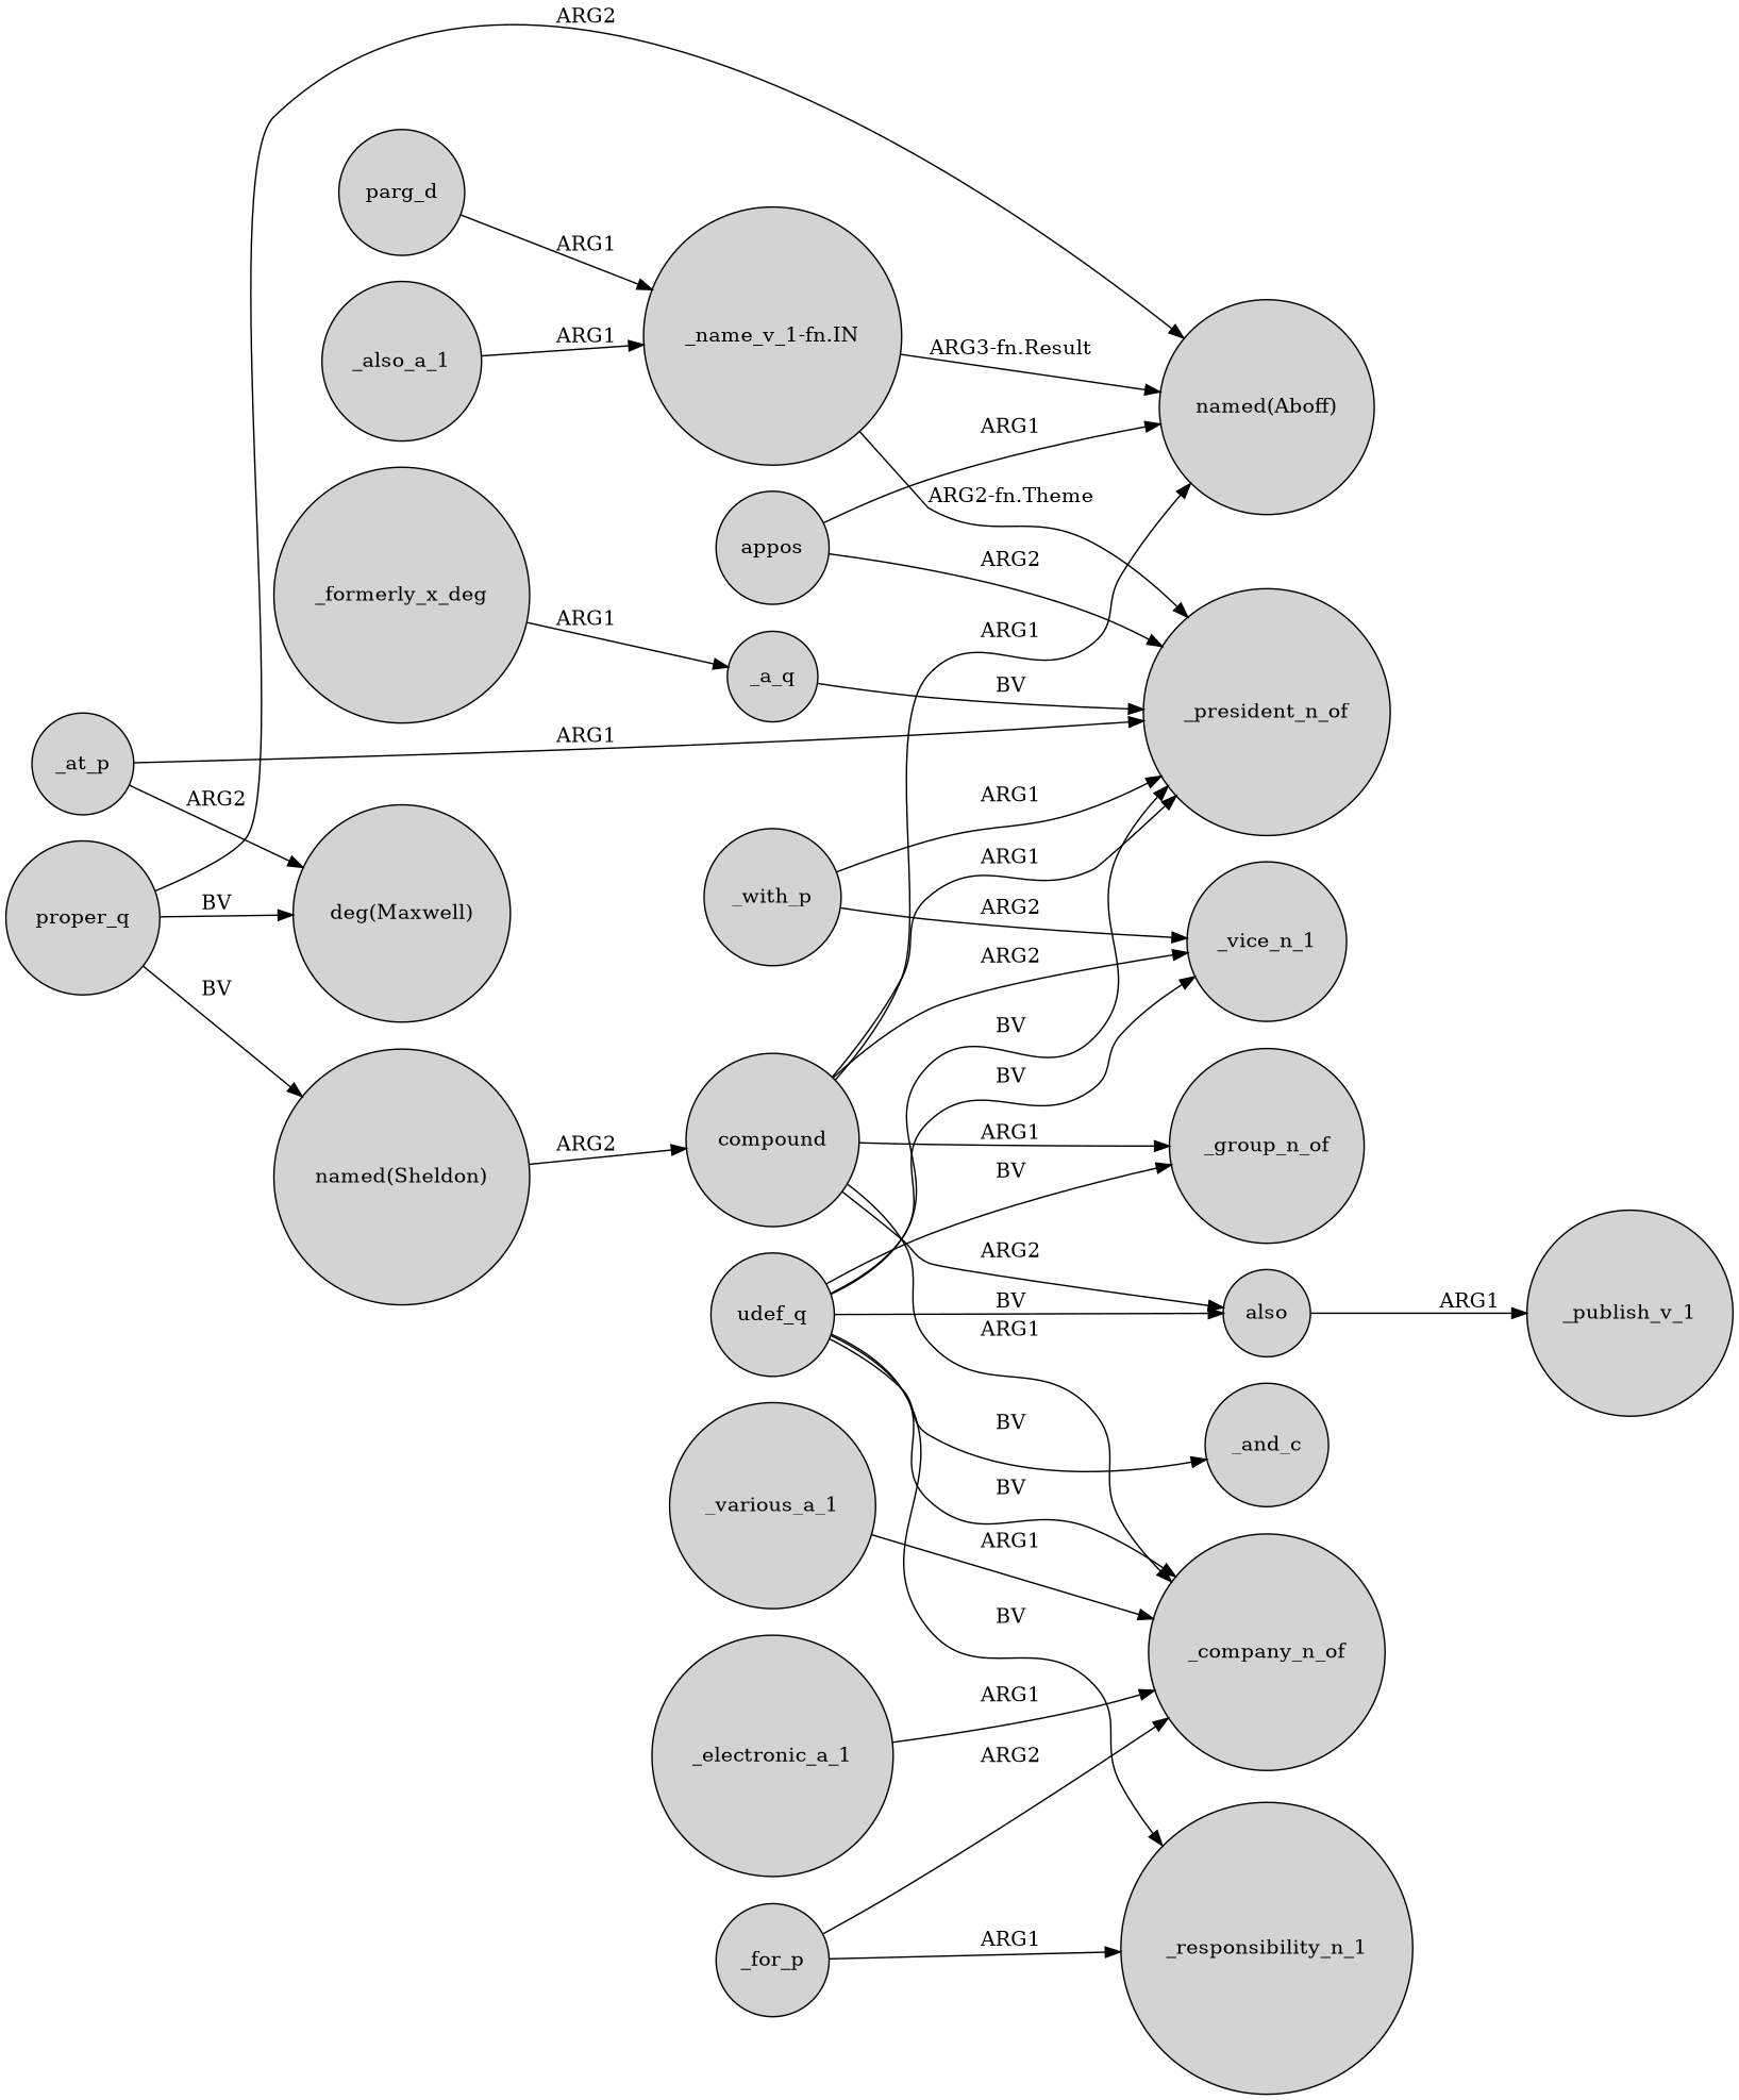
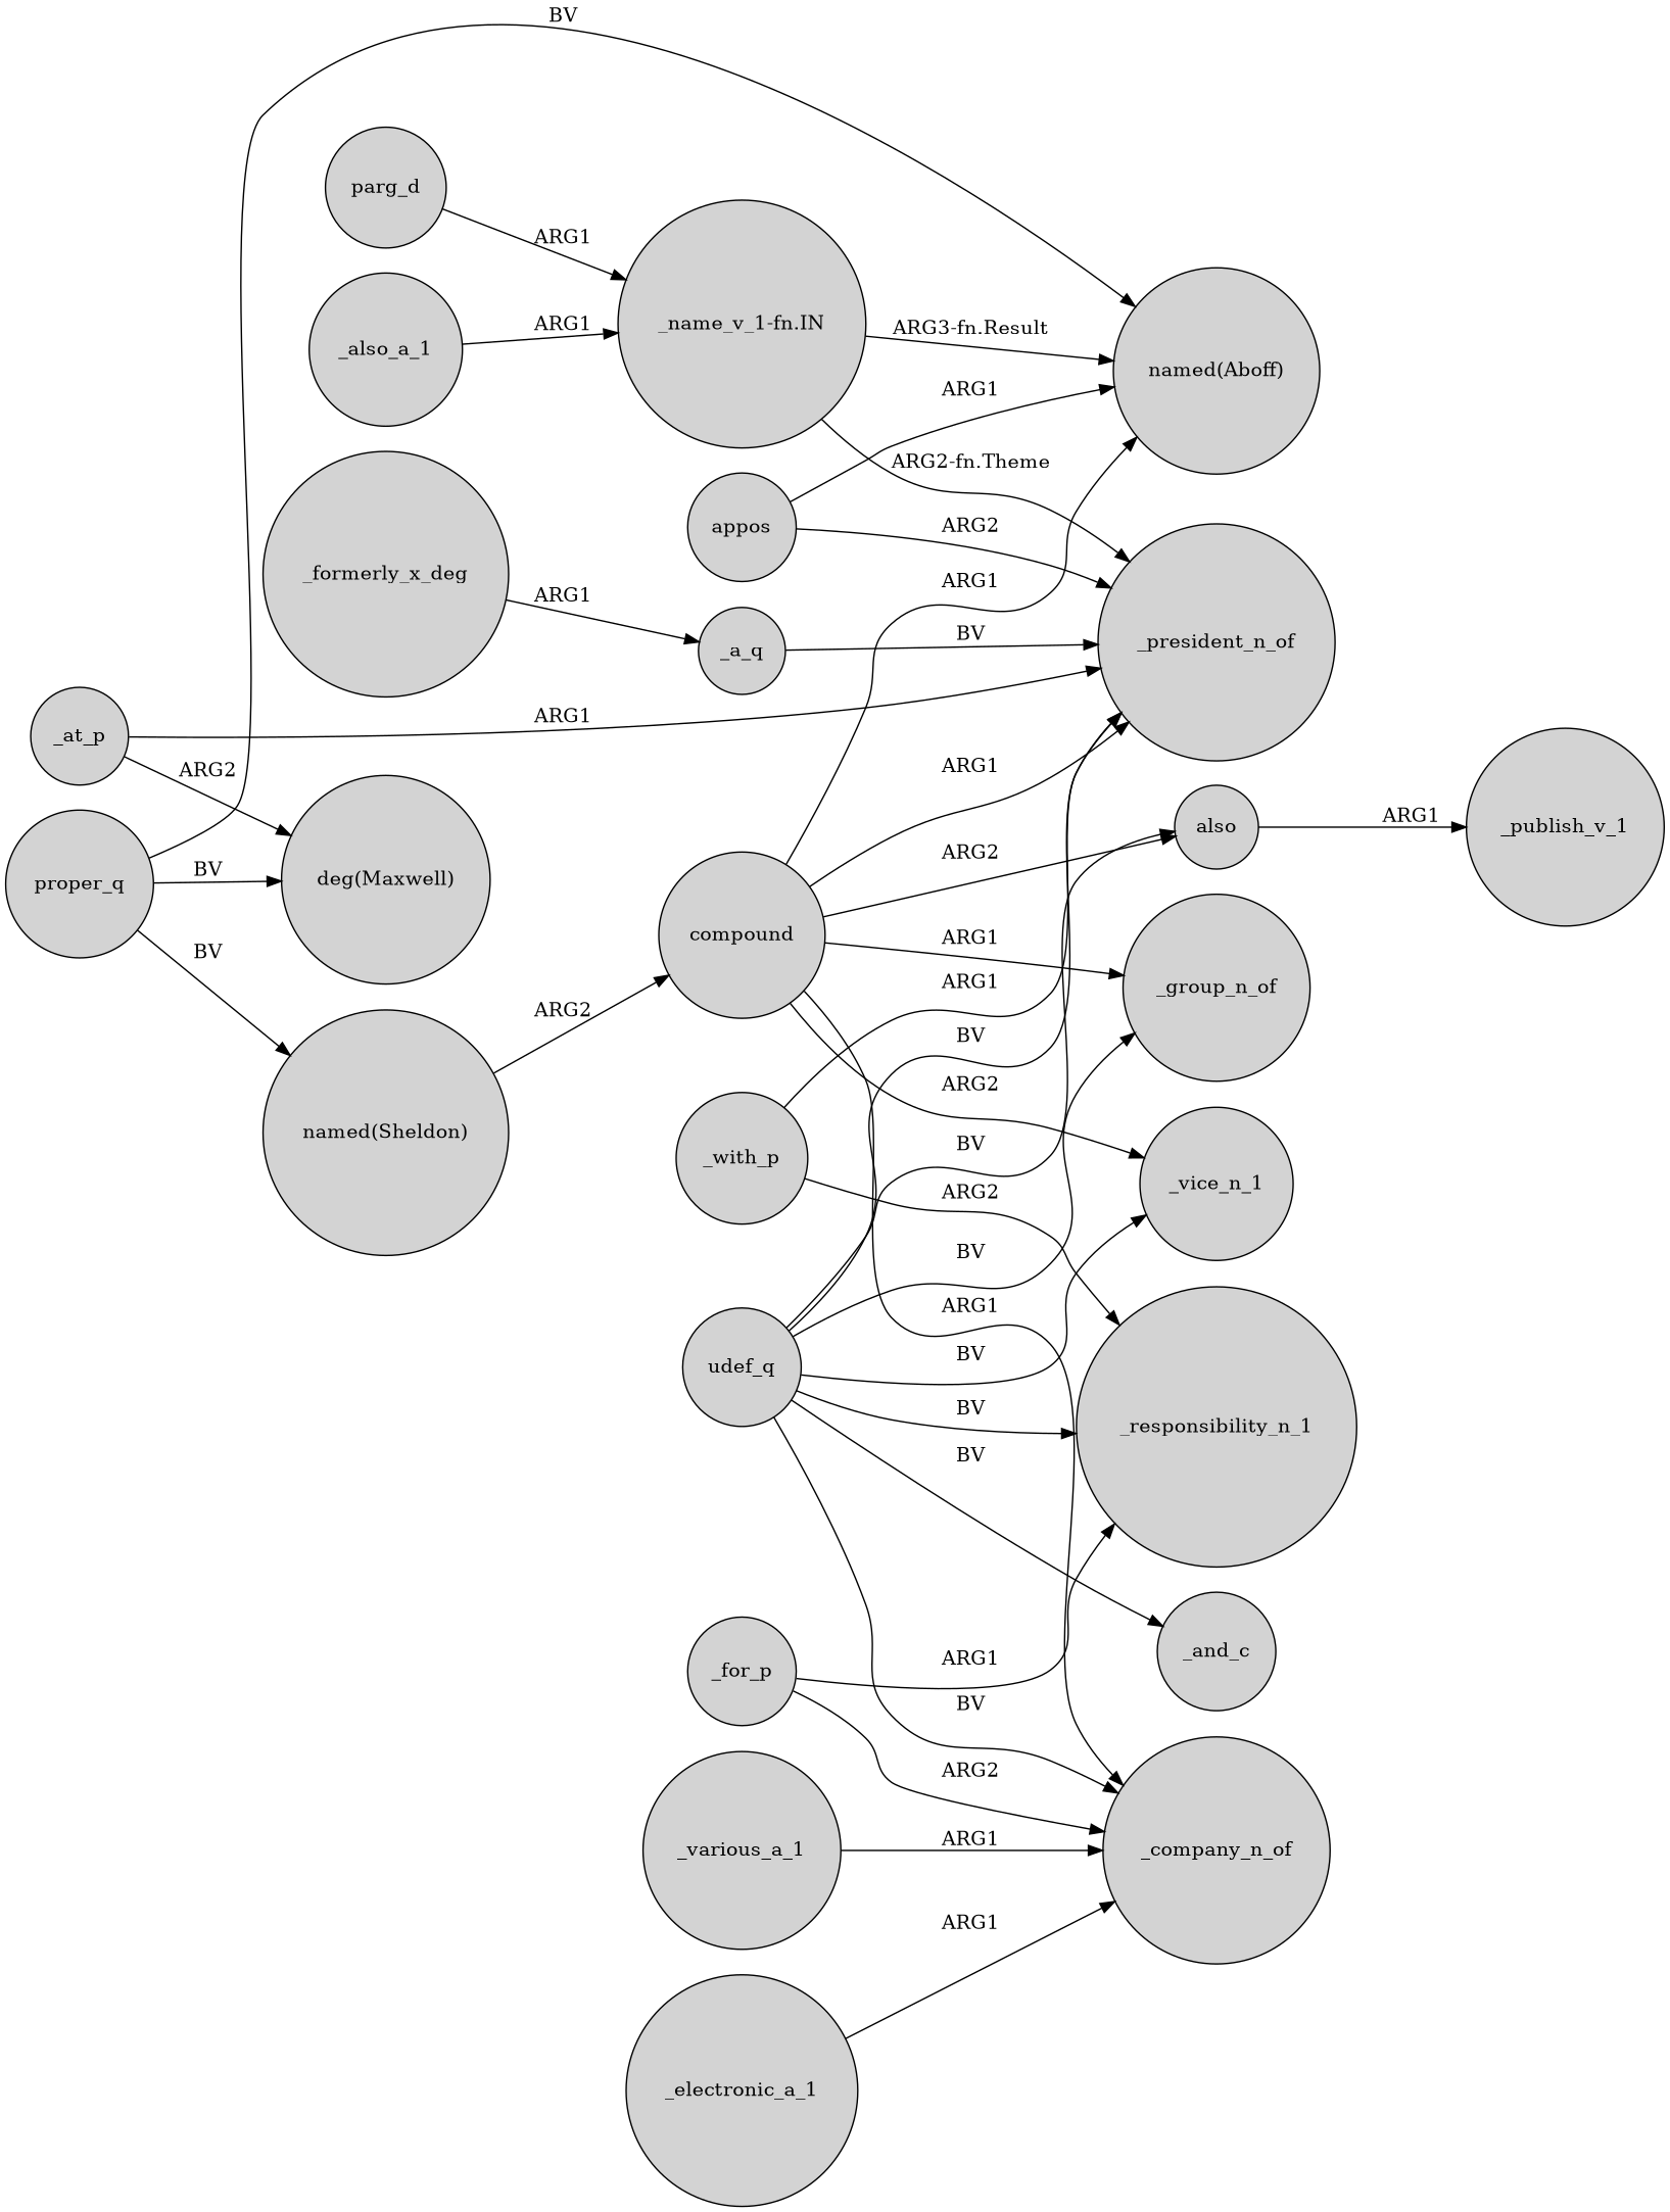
  digraph {
    rankdir=LR
    node [shape=circle style=filled]
    appos
    "named(Aboff)"
    _president_n_of
    udef_q
    _responsibility_n_1
    _vice_n_1
    _company_n_of
    n8 [label=also]
    _and_c
    _group_n_of
    _publish_v_1
    compound
    "named(Sheldon)"
    _formerly_x_deg
    _a_q
    proper_q
    n17 [label="deg(Maxwell)"]
    "_name_v_1-fn.IN"
    _with_p
    _at_p
    _various_a_1
    parg_d
    _for_p
    _electronic_a_1
    _also_a_1
    appos -> "named(Aboff)" [label=ARG1]
    appos -> _president_n_of [label=ARG2]
    udef_q -> _president_n_of [label=BV]
    udef_q -> _responsibility_n_1 [label=BV]
    udef_q -> _vice_n_1 [label=BV]
    udef_q -> _company_n_of [label=BV]
    udef_q -> n8 [label=BV]
    udef_q -> _and_c [label=BV]
    udef_q -> _group_n_of [label=BV]
    n8 -> _publish_v_1 [label=ARG1]
    compound -> "named(Aboff)" [label=ARG1]
    compound -> _president_n_of [label=ARG1]
    compound -> _vice_n_1 [label=ARG2]
    compound -> _company_n_of [label=ARG1]
    compound -> n8 [label=ARG2]
    compound -> _group_n_of [label=ARG1]
    "named(Sheldon)" -> compound [label=ARG2]
    _formerly_x_deg -> _a_q [label=ARG1]
    _a_q -> _president_n_of [label=BV]
-   proper_q -> "named(Aboff)" [label=ARG2]
+   proper_q -> "named(Aboff)" [label=BV]
    proper_q -> "named(Sheldon)" [label=BV]
    proper_q -> n17 [label=BV]
    "_name_v_1-fn.IN" -> "named(Aboff)" [label="ARG3-fn.Result"]
    "_name_v_1-fn.IN" -> _president_n_of [label="ARG2-fn.Theme"]
    _with_p -> _president_n_of [label=ARG1]
-   _with_p -> _vice_n_1 [label=ARG2]
+   _with_p -> _responsibility_n_1 [label=ARG2]
    _at_p -> _president_n_of [label=ARG1]
    _at_p -> n17 [label=ARG2]
    _various_a_1 -> _company_n_of [label=ARG1]
    parg_d -> "_name_v_1-fn.IN" [label=ARG1]
    _for_p -> _responsibility_n_1 [label=ARG1]
    _for_p -> _company_n_of [label=ARG2]
    _electronic_a_1 -> _company_n_of [label=ARG1]
    _also_a_1 -> "_name_v_1-fn.IN" [label=ARG1]
  }
